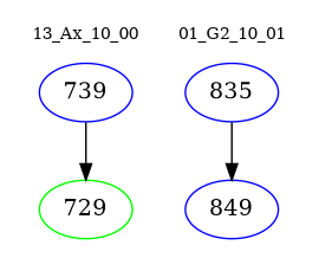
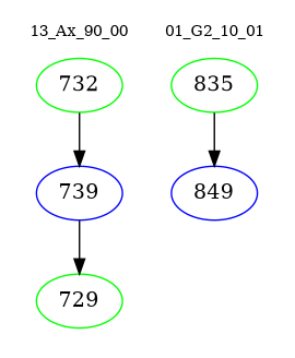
  digraph {
    node [color=green]
    edge [color=black]
+   n1 [label=732]
    n2 [color=blue label=739]
    n3 [label=729]
-   n4 [color=blue label=835]
+   n4 [label=835]
    n5 [color=blue label=849]
    subgraph cluster_1 {
      color=white
      fontsize=10
-     label="13_Ax_10_00"
+     label="13_Ax_90_00"
+     n1
      n2
      n3
    }
    subgraph cluster_2 {
      color=white
      fontsize=10
      label="01_G2_10_01"
      n4
      n5
    }
+   n1 -> n2
    n2 -> n3
    n4 -> n5
  }
